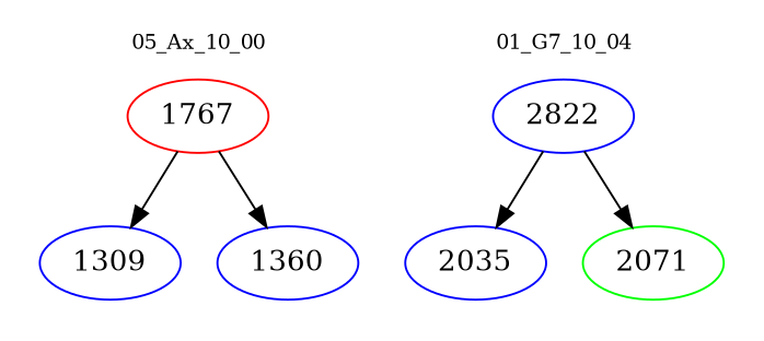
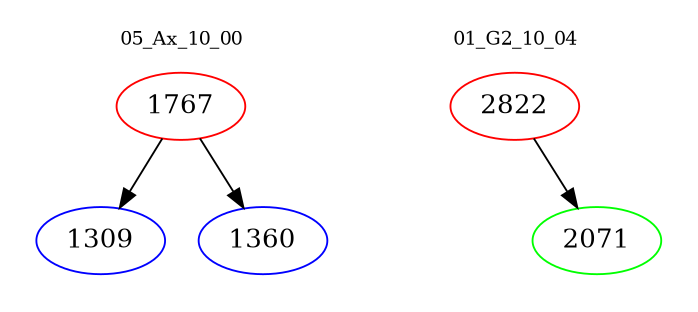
  digraph {
    node [color=blue]
    edge [color=black]
    n1 [color=red label=1767]
    n2 [label=1309]
    n3 [label=1360]
-   n4 [label=2822]
-   n5 [label=2035]
+   n4 [color=red label=2822]
    n6 [color=green label=2071]
    subgraph cluster_1 {
      color=white
      fontsize=10
      label="05_Ax_10_00"
      n1
      n2
      n3
    }
    subgraph cluster_2 {
      color=white
      fontsize=10
-     label="01_G7_10_04"
+     label="01_G2_10_04"
      n4
-     n5
      n6
    }
    n1 -> n2
    n1 -> n3
-   n4 -> n5
    n4 -> n6
  }
